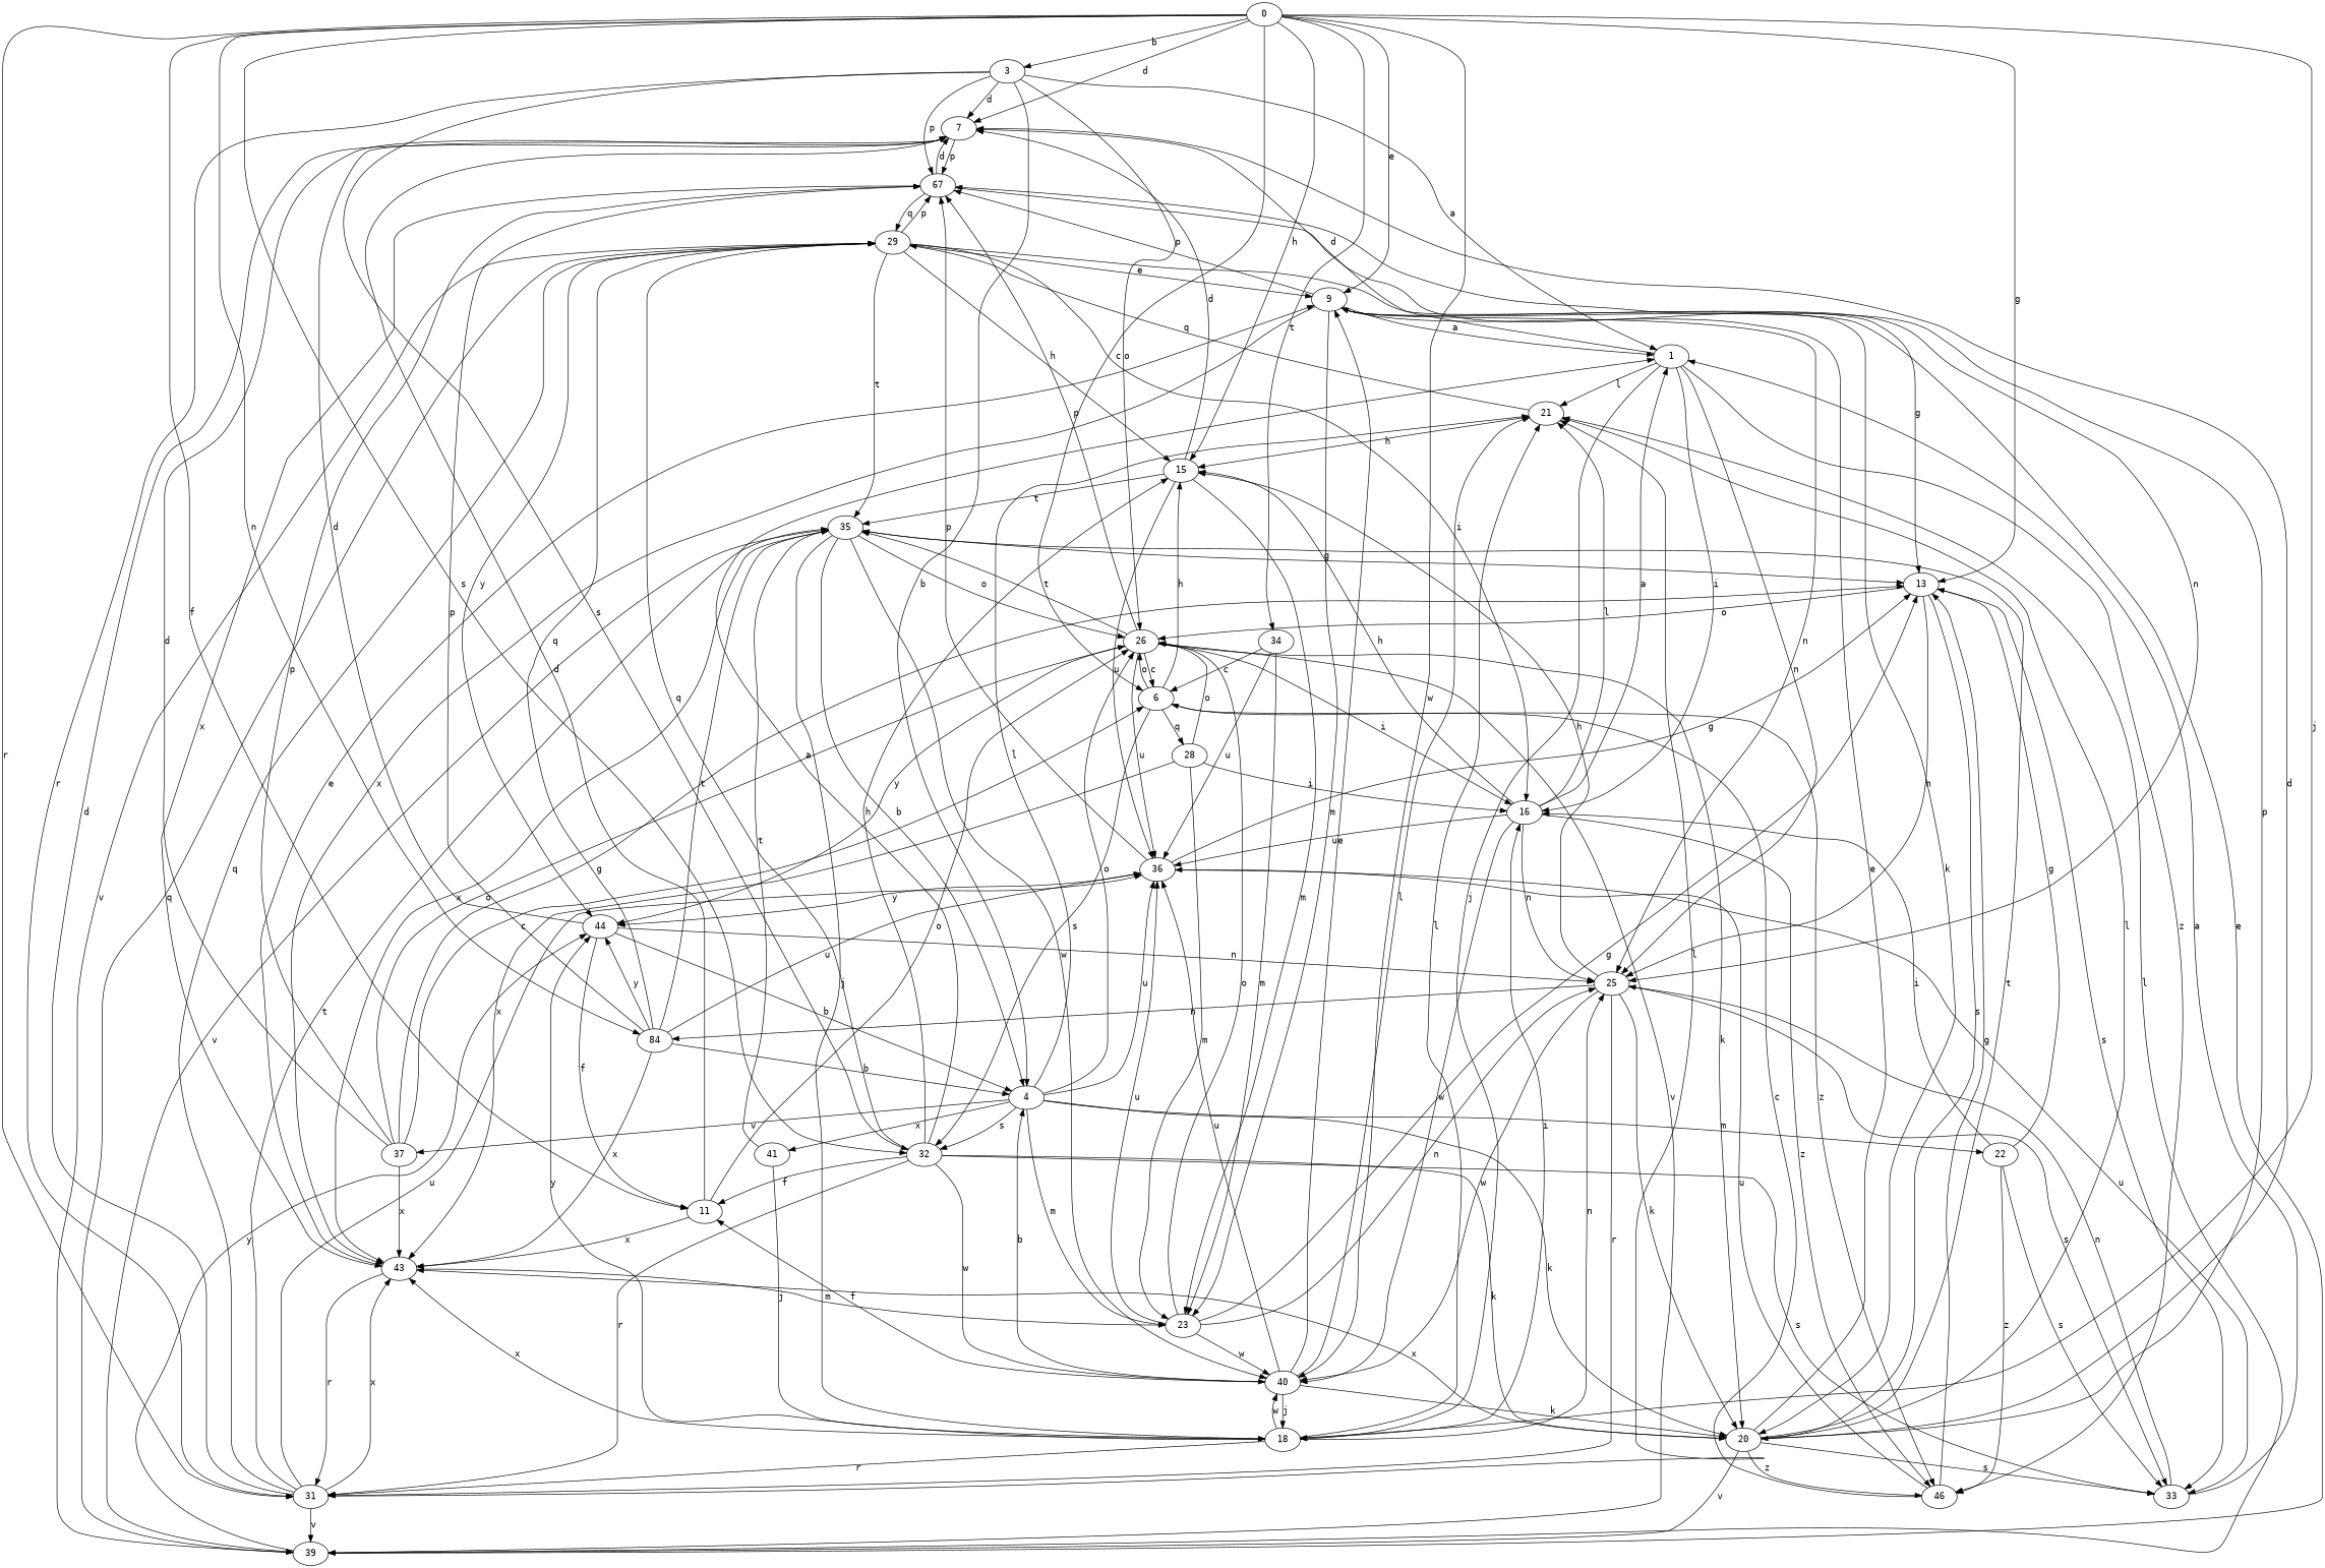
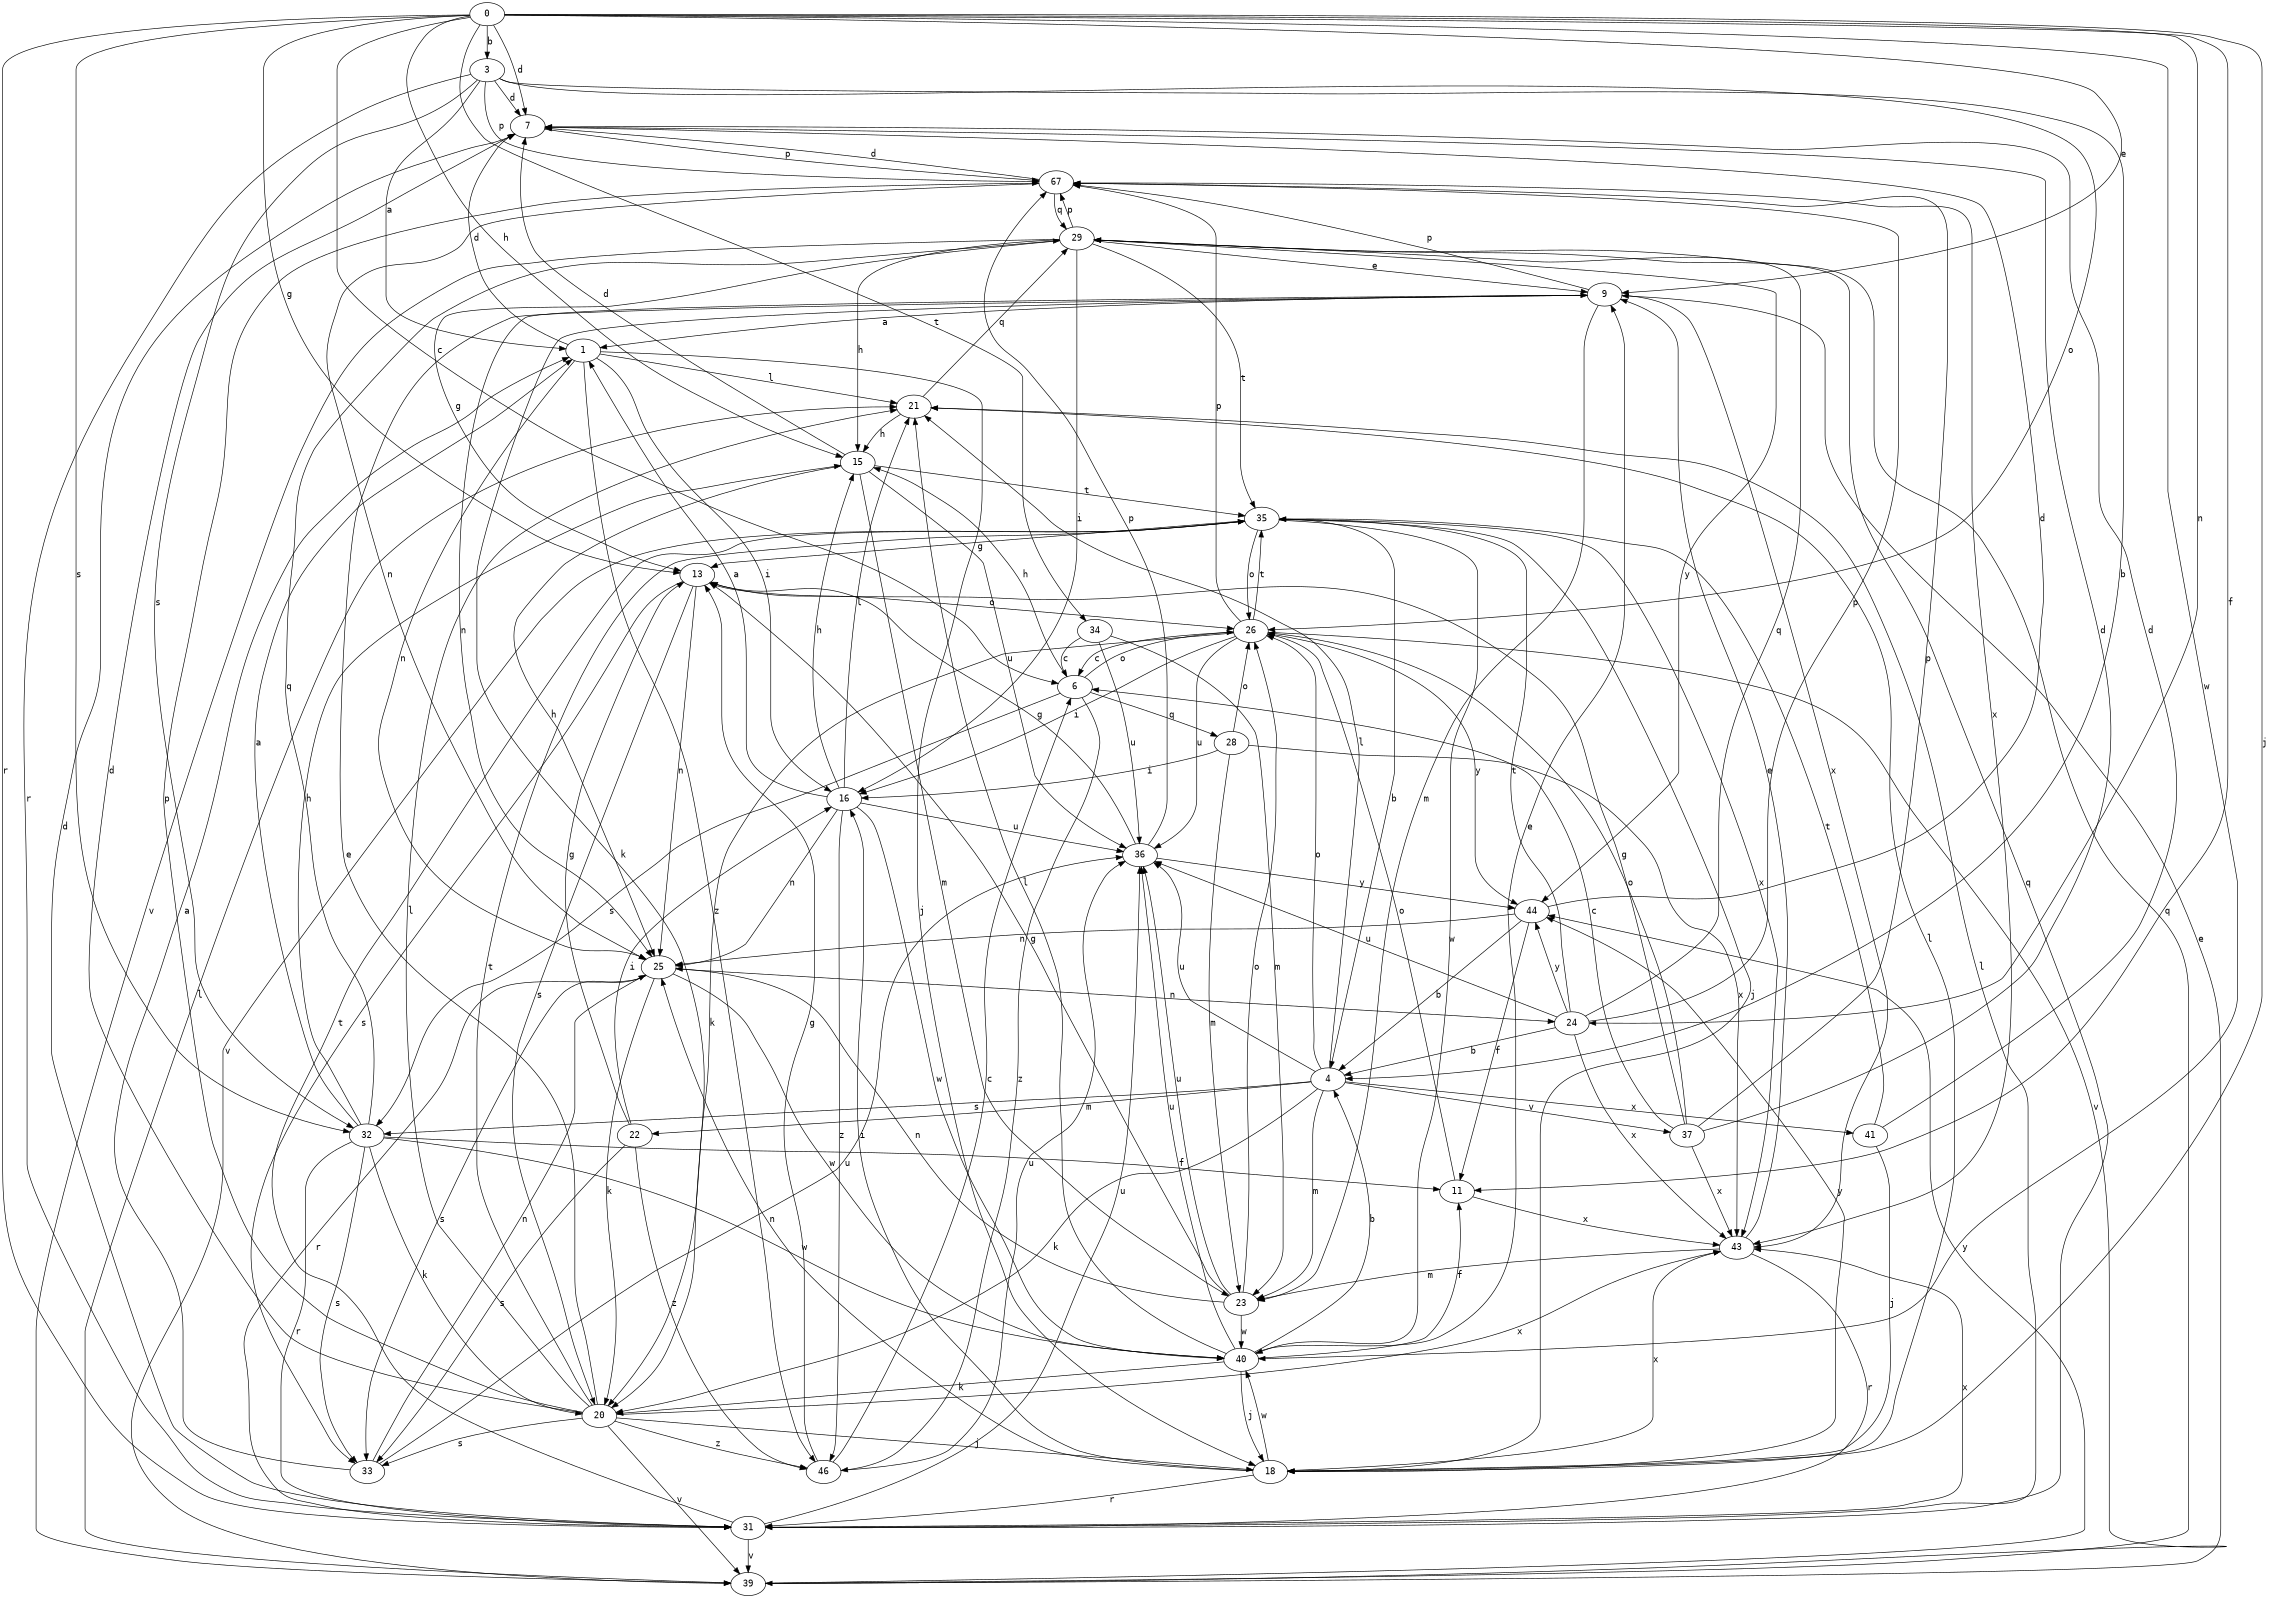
  strict digraph {
    fontname="DejaVu Sans Mono"
    node [fontname="DejaVu Sans Mono"]
    edge [fontname="DejaVu Sans Mono"]
    0
    3
    6
    7
    9
    11
    13
    15
    18
-   24 [label=84]
+   24
    31
    32
    34
    40
    1
    4
    26
    n18 [label=67]
    46
    28
    25
    20
    23
    43
    33
    36
    35
    16
    21
    44
    29
    39
    22
    37
    41
    0 -> 3 [label=b]
    0 -> 6 [label=c]
    0 -> 7 [label=d]
    0 -> 9 [label=e]
    0 -> 11 [label=f]
    0 -> 13 [label=g]
    0 -> 15 [label=h]
    0 -> 18 [label=j]
    0 -> 24 [label=n]
    0 -> 31 [label=r]
    0 -> 32 [label=s]
    0 -> 34 [label=t]
    0 -> 40 [label=w]
    3 -> 7 [label=d]
    3 -> 31 [label=r]
    3 -> 32 [label=s]
    3 -> 1 [label=a]
    3 -> 4 [label=b]
    3 -> 26 [label=o]
    3 -> n18 [label=p]
    6 -> 15 [label=h]
    6 -> 32 [label=s]
    6 -> 26 [label=o]
    6 -> 46 [label=z]
    6 -> 28 [label=q]
    7 -> n18 [label=p]
    9 -> 1 [label=a]
    9 -> n18 [label=p]
    9 -> 25 [label=n]
    9 -> 20 [label=k]
    9 -> 23 [label=m]
    9 -> 43 [label=x]
-   11 -> 7 [label=d]
+   41 -> 7 [label=d]
    11 -> 26 [label=o]
    11 -> 43 [label=x]
    13 -> 26 [label=o]
    13 -> 25 [label=n]
    13 -> 20 [label=s]
    13 -> 33 [label=s]
    15 -> 7 [label=d]
    15 -> 23 [label=m]
    15 -> 36 [label=u]
    15 -> 35 [label=t]
    18 -> 31 [label=r]
    18 -> 40 [label=w]
    18 -> 25 [label=n]
    18 -> 43 [label=x]
    18 -> 16 [label=i]
    18 -> 21 [label=l]
    18 -> 44 [label=y]
    24 -> 4 [label=b]
    24 -> n18 [label=p]
    24 -> 43 [label=x]
    24 -> 36 [label=u]
    24 -> 35 [label=t]
    24 -> 44 [label=y]
    24 -> 29 [label=q]
    31 -> 7 [label=d]
    31 -> 43 [label=x]
    31 -> 36 [label=u]
    31 -> 35 [label=t]
    31 -> 21 [label=l]
    31 -> 29 [label=q]
    31 -> 39 [label=v]
    32 -> 11 [label=f]
    32 -> 15 [label=h]
    32 -> 31 [label=r]
    32 -> 40 [label=w]
    32 -> 1 [label=a]
    32 -> 20 [label=k]
    32 -> 33 [label=s]
    32 -> 29 [label=q]
    34 -> 6 [label=c]
    34 -> 23 [label=m]
    34 -> 36 [label=u]
    40 -> 9 [label=e]
    40 -> 11 [label=f]
    40 -> 18 [label=j]
    40 -> 4 [label=b]
    40 -> 20 [label=k]
    40 -> 36 [label=u]
    40 -> 21 [label=l]
    1 -> 7 [label=d]
    1 -> 18 [label=j]
    1 -> 46 [label=z]
    1 -> 25 [label=n]
    1 -> 16 [label=i]
    1 -> 21 [label=l]
    4 -> 32 [label=s]
    4 -> 26 [label=o]
    4 -> 20 [label=k]
    4 -> 23 [label=m]
    4 -> 36 [label=u]
    4 -> 21 [label=l]
    4 -> 22 [label=m]
    4 -> 37 [label=v]
    4 -> 41 [label=x]
    26 -> 6 [label=c]
    26 -> n18 [label=p]
    26 -> 20 [label=k]
    26 -> 36 [label=u]
    26 -> 35 [label=t]
    26 -> 16 [label=i]
    26 -> 44 [label=y]
    26 -> 39 [label=v]
    n18 -> 7 [label=d]
    n18 -> 25 [label=n]
    n18 -> 43 [label=x]
    n18 -> 29 [label=q]
    46 -> 6 [label=c]
    46 -> 13 [label=g]
    46 -> 36 [label=u]
    28 -> 26 [label=o]
    28 -> 23 [label=m]
    28 -> 43 [label=x]
    28 -> 16 [label=i]
-   25 -> 15 [label=h]
+   15 -> 25 [label=h]
    25 -> 24 [label=n]
    25 -> 31 [label=r]
    25 -> 40 [label=w]
    25 -> 20 [label=k]
    25 -> 33 [label=s]
    20 -> 7 [label=d]
    20 -> 9 [label=e]
+   20 -> 18 [label=j]
    20 -> n18 [label=p]
    20 -> 46 [label=z]
    20 -> 43 [label=x]
    20 -> 33 [label=s]
    20 -> 35 [label=t]
    20 -> 21 [label=l]
    20 -> 39 [label=v]
    23 -> 13 [label=g]
    23 -> 40 [label=w]
    23 -> 26 [label=o]
    23 -> 25 [label=n]
    23 -> 36 [label=u]
    43 -> 9 [label=e]
    43 -> 31 [label=r]
    43 -> 23 [label=m]
    33 -> 1 [label=a]
    33 -> 25 [label=n]
-   36 -> 33 [label=u]
+   33 -> 36 [label=u]
    36 -> 13 [label=g]
    36 -> n18 [label=p]
    36 -> 44 [label=y]
    35 -> 13 [label=g]
    35 -> 18 [label=j]
    35 -> 40 [label=w]
    35 -> 4 [label=b]
    35 -> 26 [label=o]
    35 -> 43 [label=x]
    35 -> 39 [label=v]
    16 -> 15 [label=h]
    16 -> 40 [label=w]
    16 -> 1 [label=a]
    16 -> 46 [label=z]
    16 -> 25 [label=n]
    16 -> 36 [label=u]
    16 -> 21 [label=l]
    21 -> 15 [label=h]
    21 -> 29 [label=q]
    44 -> 7 [label=d]
    44 -> 11 [label=f]
    44 -> 4 [label=b]
    44 -> 25 [label=n]
    29 -> 9 [label=e]
    29 -> 13 [label=g]
    29 -> 15 [label=h]
    29 -> n18 [label=p]
    29 -> 35 [label=t]
    29 -> 16 [label=i]
    29 -> 44 [label=y]
    29 -> 39 [label=v]
    39 -> 9 [label=e]
    39 -> 21 [label=l]
    39 -> 44 [label=y]
    39 -> 29 [label=q]
    22 -> 13 [label=g]
    22 -> 46 [label=z]
    22 -> 33 [label=s]
    22 -> 16 [label=i]
    37 -> 6 [label=c]
    37 -> 7 [label=d]
    37 -> 13 [label=g]
    37 -> 26 [label=o]
    37 -> n18 [label=p]
    37 -> 43 [label=x]
    41 -> 18 [label=j]
    41 -> 35 [label=t]
  }
